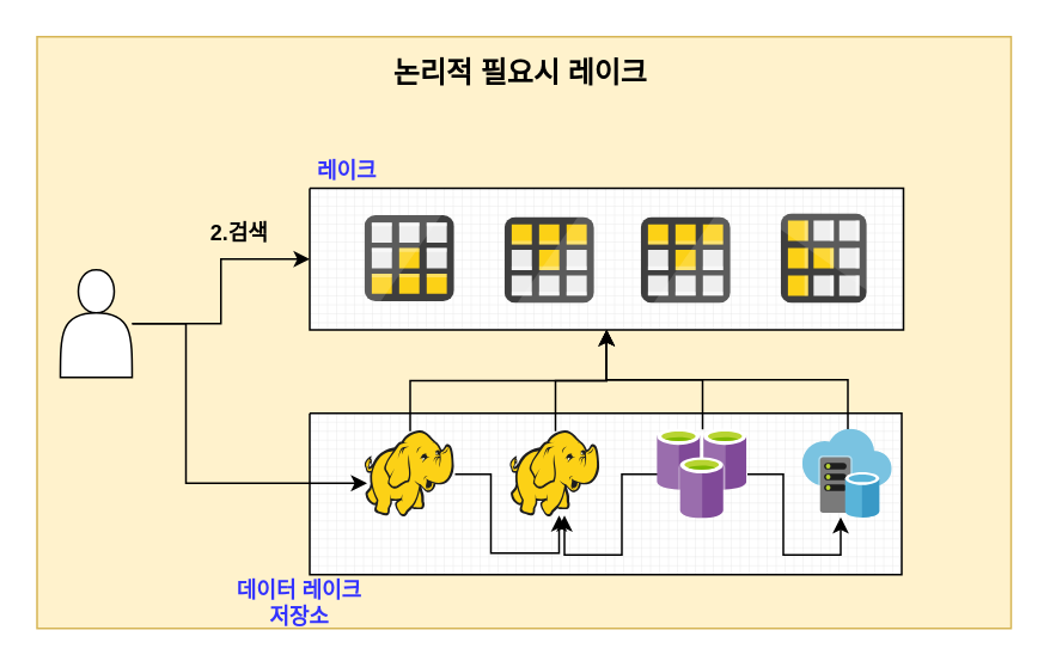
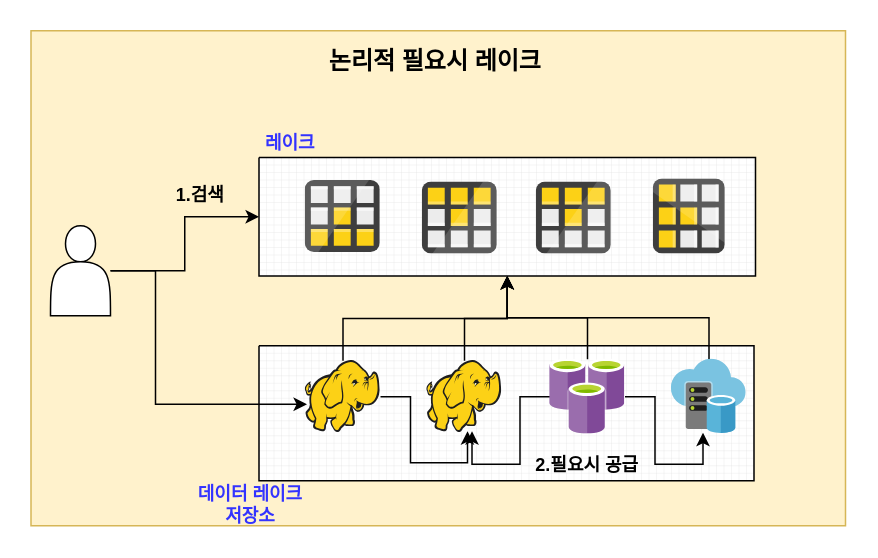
  <mxCell id="0" />
  <mxCell id="1" parent="0" />
  <mxCell id="2" value="" style="rounded=0;whiteSpace=wrap;html=1;fillColor=#fff2cc;strokeColor=#d6b656;" vertex="1" parent="1"><mxGeometry x="20" y="20" width="543" height="330" as="geometry" /></mxCell>
  <mxCell id="3" value="" style="verticalLabelPosition=bottom;verticalAlign=top;html=1;shape=mxgraph.basic.patternFillRect;fillStyle=grid;step=5;fillStrokeWidth=0.2;fillStrokeColor=#dddddd;" parent="1" vertex="1"><mxGeometry x="172" y="230" width="330" height="90" as="geometry" /></mxCell>
  <mxCell id="4" value="" style="verticalLabelPosition=bottom;verticalAlign=top;html=1;shape=mxgraph.basic.patternFillRect;fillStyle=grid;step=5;fillStrokeWidth=0.2;fillStrokeColor=#dddddd;" parent="1" vertex="1"><mxGeometry x="172" y="104.5" width="331" height="79" as="geometry" /></mxCell>
  <mxCell id="5" style="edgeStyle=orthogonalEdgeStyle;rounded=0;orthogonalLoop=1;jettySize=auto;html=1;entryX=0;entryY=0.5;entryDx=0;entryDy=0;entryPerimeter=0;" parent="1" source="7" target="4" edge="1"><mxGeometry relative="1" as="geometry" /></mxCell>
  <mxCell id="6" style="edgeStyle=orthogonalEdgeStyle;rounded=0;orthogonalLoop=1;jettySize=auto;html=1;entryX=0.02;entryY=0.604;entryDx=0;entryDy=0;entryPerimeter=0;" parent="1" source="7" target="13" edge="1"><mxGeometry relative="1" as="geometry"><Array as="points"><mxPoint x="103" y="180" /><mxPoint x="103" y="269" /></Array></mxGeometry></mxCell>
  <mxCell id="7" value="" style="shape=actor;whiteSpace=wrap;html=1;" parent="1" vertex="1"><mxGeometry x="33" y="150" width="40" height="60" as="geometry" /></mxCell>
  <mxCell id="8" value="" style="aspect=fixed;html=1;points=[];align=center;image;fontSize=12;image=img/lib/mscae/Table_Storage.svg;" parent="1" vertex="1"><mxGeometry x="203" y="120" width="50" height="48" as="geometry" /></mxCell>
  <mxCell id="9" value="" style="aspect=fixed;html=1;points=[];align=center;image;fontSize=12;image=img/lib/mscae/Table_Storage.svg;rotation=-180;" parent="1" vertex="1"><mxGeometry x="280" y="120" width="50" height="48" as="geometry" /></mxCell>
  <mxCell id="10" value="" style="aspect=fixed;html=1;points=[];align=center;image;fontSize=12;image=img/lib/mscae/Table_Storage.svg;rotation=90;" parent="1" vertex="1"><mxGeometry x="433" y="120" width="50" height="48" as="geometry" /></mxCell>
  <mxCell id="11" style="edgeStyle=orthogonalEdgeStyle;rounded=0;orthogonalLoop=1;jettySize=auto;html=1;entryX=0.5;entryY=1;entryDx=0;entryDy=0;entryPerimeter=0;" parent="1" source="13" target="4" edge="1"><mxGeometry relative="1" as="geometry" /></mxCell>
  <mxCell id="12" style="edgeStyle=orthogonalEdgeStyle;rounded=0;orthogonalLoop=1;jettySize=auto;html=1;entryX=0.54;entryY=0.979;entryDx=0;entryDy=0;entryPerimeter=0;" parent="1" source="13" target="15" edge="1"><mxGeometry relative="1" as="geometry" /></mxCell>
  <mxCell id="13" value="" style="aspect=fixed;html=1;points=[];align=center;image;fontSize=12;image=img/lib/mscae/HDInsight.svg;" parent="1" vertex="1"><mxGeometry x="203" y="240" width="50" height="48" as="geometry" /></mxCell>
  <mxCell id="14" style="edgeStyle=orthogonalEdgeStyle;rounded=0;orthogonalLoop=1;jettySize=auto;html=1;entryX=0.5;entryY=1;entryDx=0;entryDy=0;entryPerimeter=0;" parent="1" source="15" target="4" edge="1"><mxGeometry relative="1" as="geometry" /></mxCell>
  <mxCell id="15" value="" style="aspect=fixed;html=1;points=[];align=center;image;fontSize=12;image=img/lib/mscae/HDInsight.svg;" parent="1" vertex="1"><mxGeometry x="284" y="240" width="50" height="48" as="geometry" /></mxCell>
  <mxCell id="16" style="edgeStyle=orthogonalEdgeStyle;rounded=0;orthogonalLoop=1;jettySize=auto;html=1;entryX=0.5;entryY=1;entryDx=0;entryDy=0;entryPerimeter=0;" parent="1" source="19" target="4" edge="1"><mxGeometry relative="1" as="geometry" /></mxCell>
  <mxCell id="17" style="edgeStyle=orthogonalEdgeStyle;rounded=0;orthogonalLoop=1;jettySize=auto;html=1;entryX=0.6;entryY=0.979;entryDx=0;entryDy=0;entryPerimeter=0;" parent="1" source="19" target="15" edge="1"><mxGeometry relative="1" as="geometry" /></mxCell>
  <mxCell id="18" style="edgeStyle=orthogonalEdgeStyle;rounded=0;orthogonalLoop=1;jettySize=auto;html=1;entryX=0.42;entryY=0.98;entryDx=0;entryDy=0;entryPerimeter=0;" parent="1" source="19" target="21" edge="1"><mxGeometry relative="1" as="geometry" /></mxCell>
  <mxCell id="19" value="" style="aspect=fixed;html=1;points=[];align=center;image;fontSize=12;image=img/lib/mscae/Azure_Cache_for_Redis.svg;" parent="1" vertex="1"><mxGeometry x="366" y="239" width="50" height="50" as="geometry" /></mxCell>
  <mxCell id="20" style="edgeStyle=orthogonalEdgeStyle;rounded=0;orthogonalLoop=1;jettySize=auto;html=1;entryX=0.5;entryY=1;entryDx=0;entryDy=0;entryPerimeter=0;" parent="1" source="21" target="4" edge="1"><mxGeometry relative="1" as="geometry" /></mxCell>
  <mxCell id="21" value="" style="aspect=fixed;html=1;points=[];align=center;image;fontSize=12;image=img/lib/mscae/Virtual_Datacenter.svg;" parent="1" vertex="1"><mxGeometry x="447" y="239" width="50" height="50" as="geometry" /></mxCell>
  <mxCell id="22" value="레이크" style="text;html=1;strokeColor=none;fillColor=none;align=center;verticalAlign=middle;whiteSpace=wrap;rounded=0;fontStyle=1;fontColor=#3333FF;" parent="1" vertex="1"><mxGeometry x="153" y="84.5" width="80" height="20" as="geometry" /></mxCell>
- <mxCell id="23" value="2.검색" style="text;html=1;strokeColor=none;fillColor=none;align=center;verticalAlign=middle;whiteSpace=wrap;rounded=0;fontStyle=1" parent="1" vertex="1"><mxGeometry x="113" y="120" width="40" height="20" as="geometry" /></mxCell>
+ <mxCell id="23" value="1.검색" style="text;html=1;strokeColor=none;fillColor=none;align=center;verticalAlign=middle;whiteSpace=wrap;rounded=0;fontStyle=1" parent="1" vertex="1"><mxGeometry x="113" y="120" width="40" height="20" as="geometry" /></mxCell>
  <mxCell id="24" style="edgeStyle=orthogonalEdgeStyle;rounded=0;orthogonalLoop=1;jettySize=auto;html=1;exitX=0.5;exitY=1;exitDx=0;exitDy=0;" parent="1" source="23" target="23" edge="1"><mxGeometry relative="1" as="geometry" /></mxCell>
+ <mxCell id="25" value="2.필요시 공급" style="text;html=1;strokeColor=none;fillColor=none;align=center;verticalAlign=middle;whiteSpace=wrap;rounded=0;fontStyle=1" parent="1" vertex="1"><mxGeometry x="321" y="300" width="140" height="20" as="geometry" /></mxCell>
  <mxCell id="26" value="" style="aspect=fixed;html=1;points=[];align=center;image;fontSize=12;image=img/lib/mscae/Table_Storage.svg;rotation=-180;" vertex="1" parent="1"><mxGeometry x="356" y="120" width="50" height="48" as="geometry" /></mxCell>
  <mxCell id="27" value="데이터 레이크&lt;br&gt;저장소" style="text;html=1;strokeColor=none;fillColor=none;align=center;verticalAlign=middle;whiteSpace=wrap;rounded=0;fontStyle=1;fontColor=#3333FF;" vertex="1" parent="1"><mxGeometry x="106" y="326" width="121" height="20" as="geometry" /></mxCell>
  <mxCell id="28" value="&lt;font style=&quot;font-size: 16px&quot;&gt;논리적 필요시 레이크&amp;nbsp;&lt;/font&gt;" style="text;html=1;strokeColor=none;fillColor=none;align=center;verticalAlign=middle;whiteSpace=wrap;rounded=0;fontStyle=1" vertex="1" parent="1"><mxGeometry x="199.5" y="30" width="184" height="20" as="geometry" /></mxCell>
